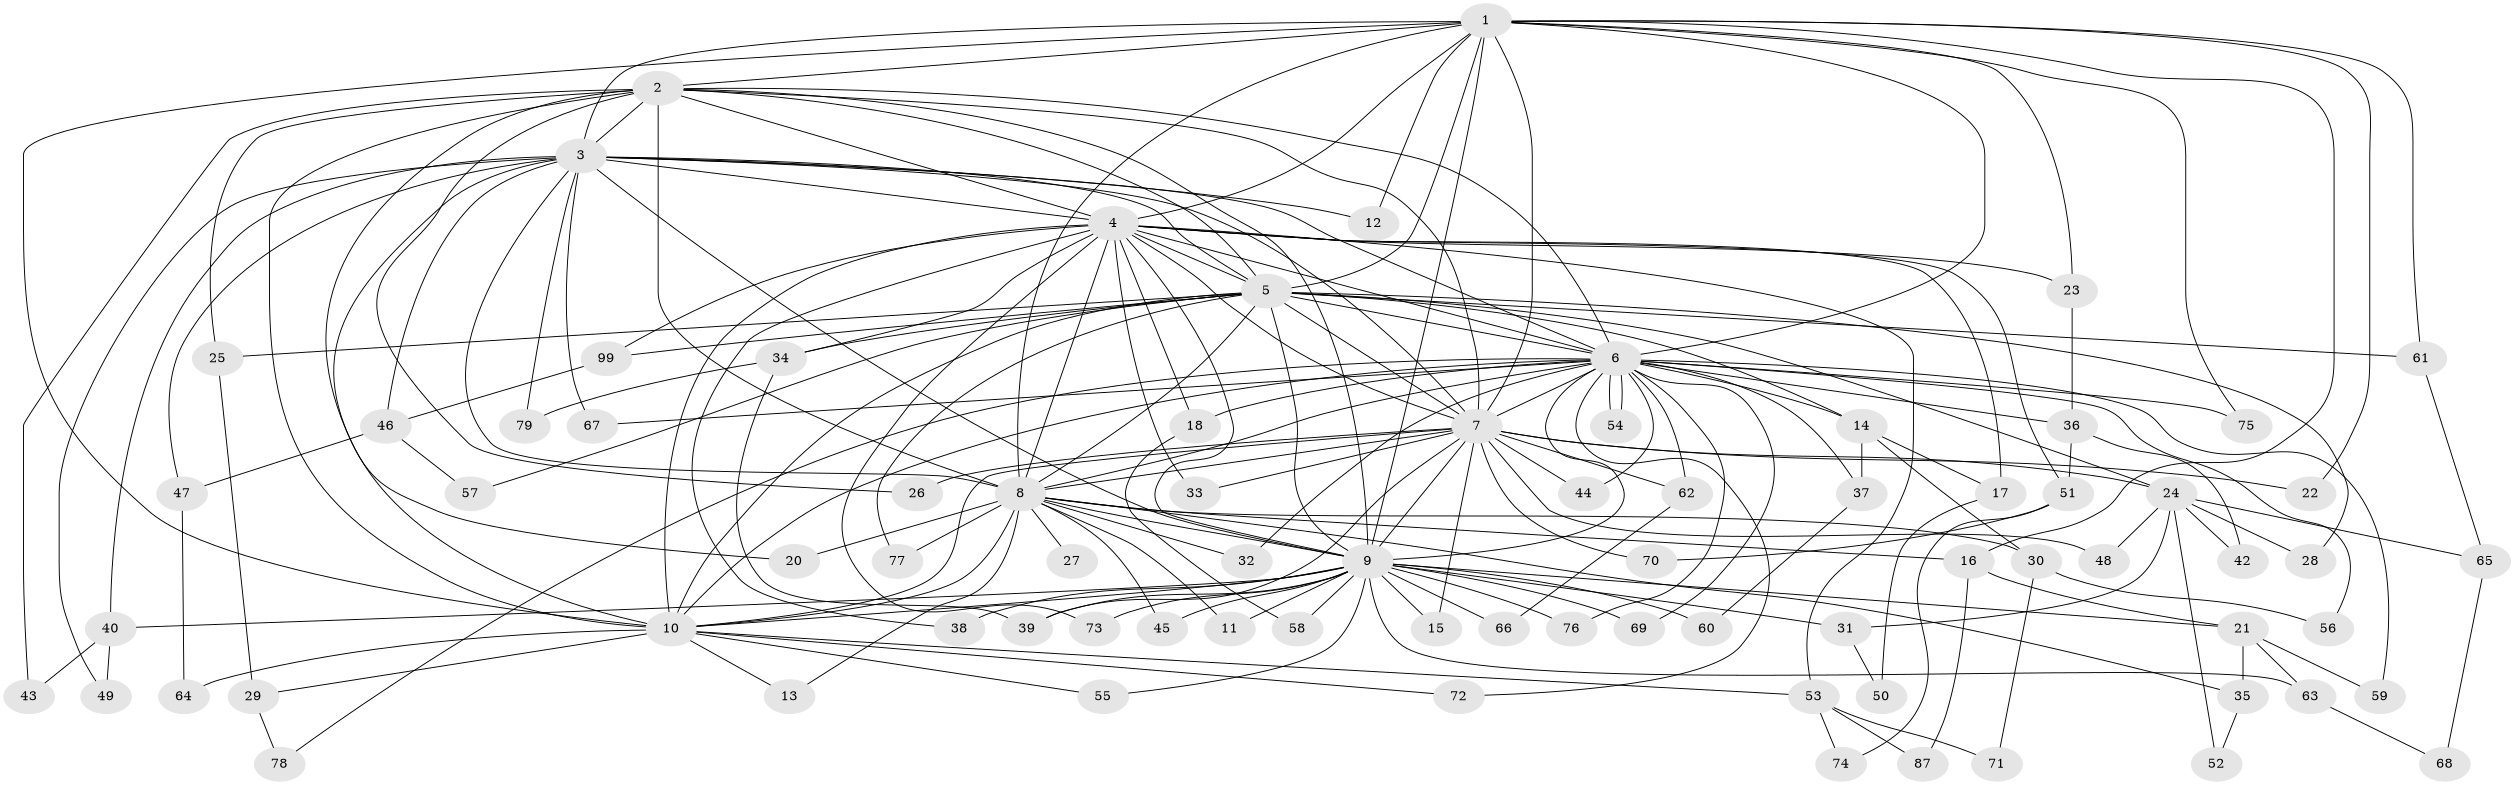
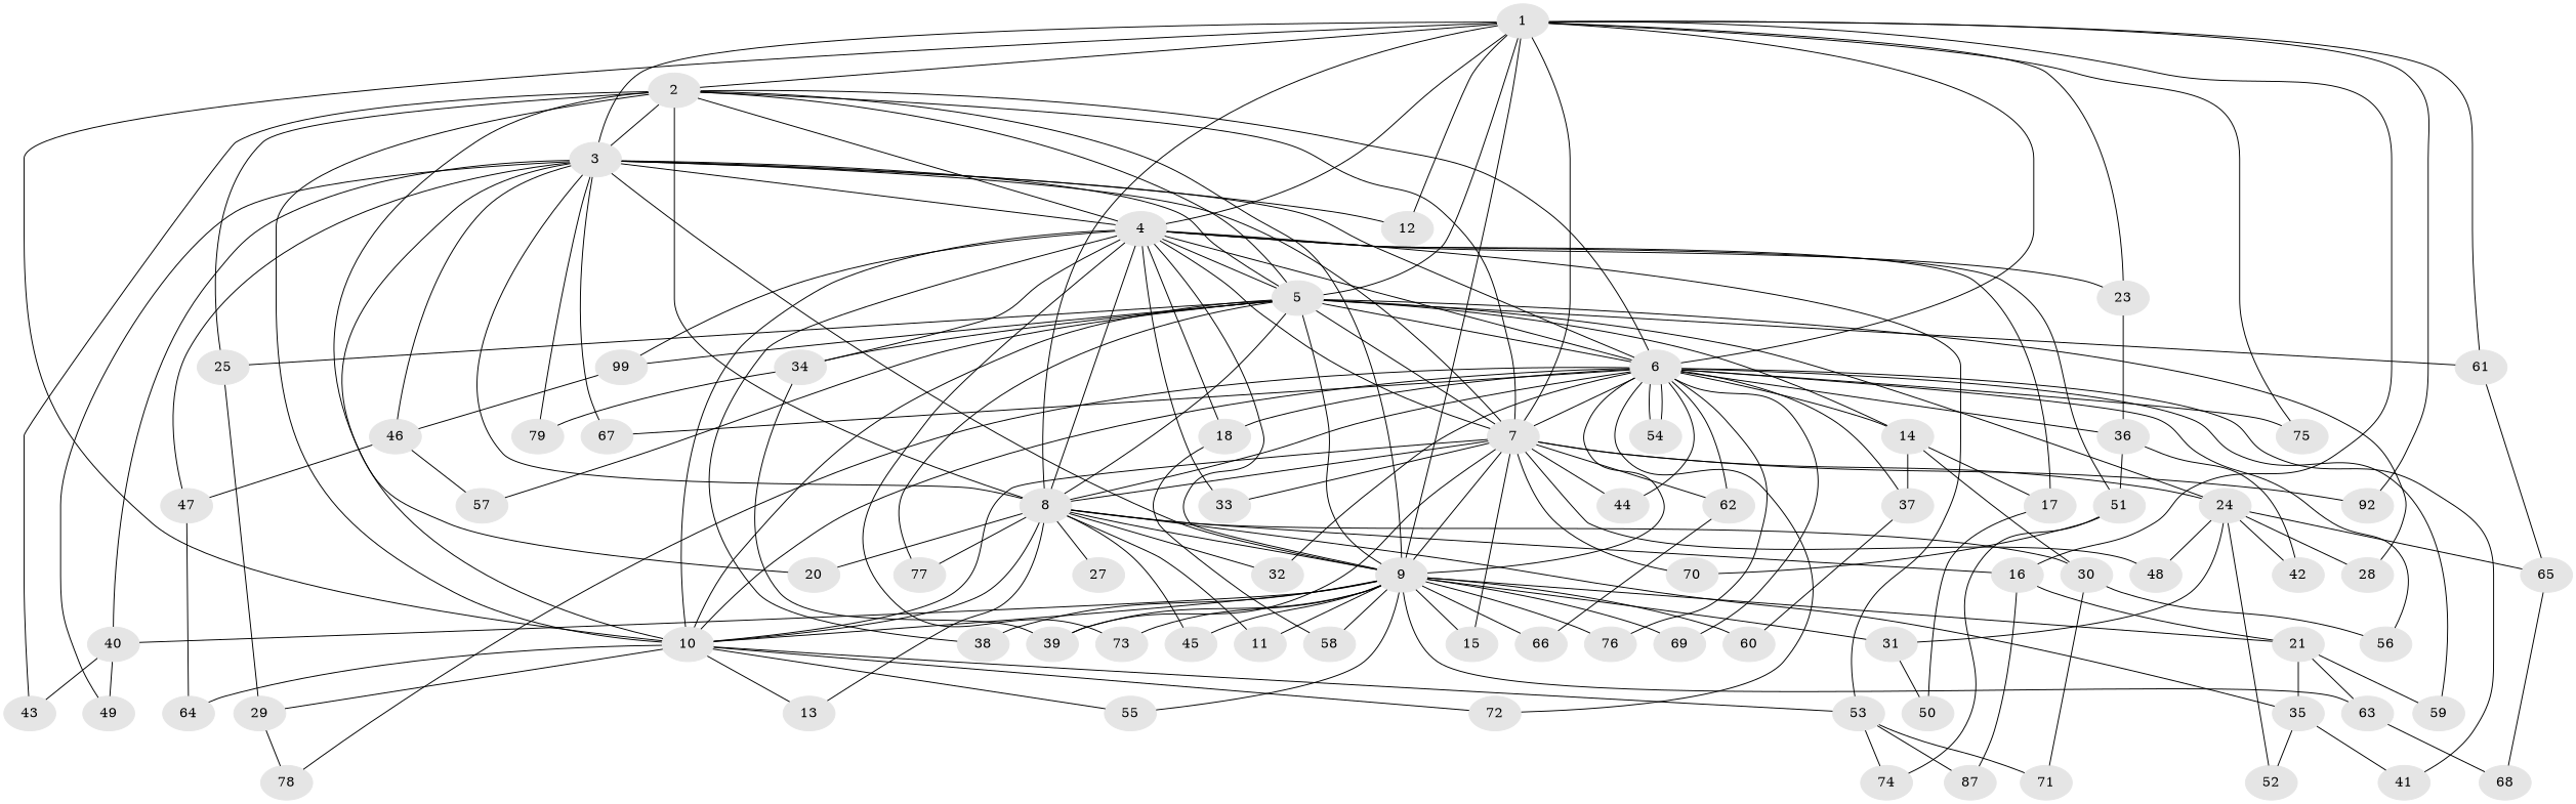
  graph {
    fontname="DejaVu Serif"
    node [color=gray90 fontname="DejaVu Serif" style=filled]
    edge [fontname="DejaVu Serif"]
    1
    2
    3
    4
    5
    6
    7
    8
    9
    10
    12
    16
-   22
+   22 [label=92]
    23
    61
    75
    20
    25
-   26
    43
    40
    46
    47
    49
    67
    79
    17
    18
    n29 [label=99]
    33
    34
    38
    51
    53
    73
    14
    24
    28
    57
    77
    32
    36
    37
+   41
    44
    54
    56
    59
    62
    69
    72
    76
    78
    15
    48
    70
    39
    27
    11
    13
    30
    35
    45
    21
    31
    55
    58
    60
    63
    66
    29
    64
    n73 [label=87]
    65
    50
    74
    71
    42
    52
    68
    1 -- 2
    1 -- 3
    1 -- 4
    1 -- 5
    1 -- 6
    1 -- 7
    1 -- 8
    1 -- 9
    1 -- 10
    1 -- 12
    1 -- 16
    1 -- 22
    1 -- 23
    1 -- 61
    1 -- 75
    2 -- 3
    2 -- 4
    2 -- 5
    2 -- 6
    2 -- 7
    2 -- 8
    2 -- 9
    2 -- 10
    2 -- 20
    2 -- 25
-   2 -- 26
    2 -- 43
    3 -- 4
    3 -- 5
    3 -- 6
    3 -- 7
    3 -- 8
    3 -- 9
    3 -- 10
    3 -- 12
    3 -- 40
    3 -- 46
    3 -- 47
    3 -- 49
    3 -- 67
    3 -- 79
    4 -- 5
    4 -- 6
    4 -- 7
    4 -- 8
    4 -- 9
    4 -- 10
    4 -- 23
    4 -- 17
    4 -- 18
    4 -- n29
    4 -- 33
    4 -- 34
    4 -- 38
    4 -- 51
    4 -- 53
    4 -- 73
    5 -- 6
    5 -- 7
    5 -- 8
    5 -- 9
    5 -- 10
    5 -- 61
    5 -- 25
    5 -- n29
    5 -- 34
    5 -- 14
    5 -- 24
    5 -- 28
    5 -- 57
    5 -- 77
    6 -- 7
    6 -- 8
    6 -- 9
    6 -- 10
    6 -- 75
    6 -- 67
    6 -- 18
    6 -- 14
    6 -- 32
    6 -- 36
    6 -- 37
+   6 -- 41
    6 -- 44
    6 -- 54
    6 -- 54
    6 -- 56
    6 -- 59
    6 -- 62
    6 -- 69
    6 -- 72
    6 -- 76
    6 -- 78
    7 -- 8
    7 -- 9
    7 -- 10
    7 -- 22
-   7 -- 26
    7 -- 33
    7 -- 24
    7 -- 44
    7 -- 62
    7 -- 15
    7 -- 48
    7 -- 70
    7 -- 39
    8 -- 9
    8 -- 10
    8 -- 16
    8 -- 20
    8 -- 77
    8 -- 32
    8 -- 27
    8 -- 11
    8 -- 13
    8 -- 30
    8 -- 35
    8 -- 45
    9 -- 10
    9 -- 40
    9 -- 38
    9 -- 73
    9 -- 69
    9 -- 76
    9 -- 15
    9 -- 39
    9 -- 11
    9 -- 45
    9 -- 21
    9 -- 31
    9 -- 55
    9 -- 58
    9 -- 60
    9 -- 63
    9 -- 66
    10 -- 53
    10 -- 72
    10 -- 13
    10 -- 55
    10 -- 29
    10 -- 64
    16 -- 21
    16 -- n73
    23 -- 36
    61 -- 65
    25 -- 29
    40 -- 43
    40 -- 49
    46 -- 47
    46 -- 57
    47 -- 64
    17 -- 50
    18 -- 58
    n29 -- 46
    34 -- 79
    34 -- 39
    51 -- 70
    51 -- 74
    53 -- n73
    53 -- 74
    53 -- 71
    14 -- 17
    14 -- 37
    14 -- 30
    24 -- 28
    24 -- 48
    24 -- 31
    24 -- 65
    24 -- 42
    24 -- 52
    36 -- 51
    36 -- 42
    37 -- 60
    62 -- 66
    30 -- 56
    30 -- 71
+   35 -- 41
    35 -- 52
    21 -- 59
    21 -- 35
    21 -- 63
    31 -- 50
    63 -- 68
    29 -- 78
    65 -- 68
  }
